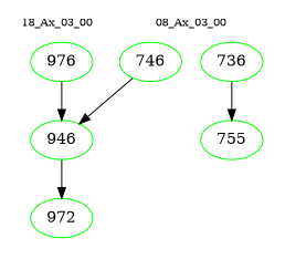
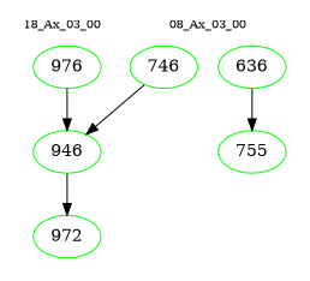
  digraph {
    node [color=green]
    edge [color=black]
    n1 [label=976]
    n2 [label=946]
    n3 [label=972]
    n4 [label=746]
-   n5 [label=736]
+   n5 [label=636]
    n6 [label=755]
    subgraph cluster_1 {
      color=white
      fontsize=10
      label="18_Ax_03_00"
      n1
      n2
      n3
    }
    subgraph cluster_2 {
      color=white
      fontsize=10
      label="08_Ax_03_00"
      n4
      n5
      n6
    }
    n1 -> n2
    n2 -> n3
    n4 -> n2
    n5 -> n6
  }
